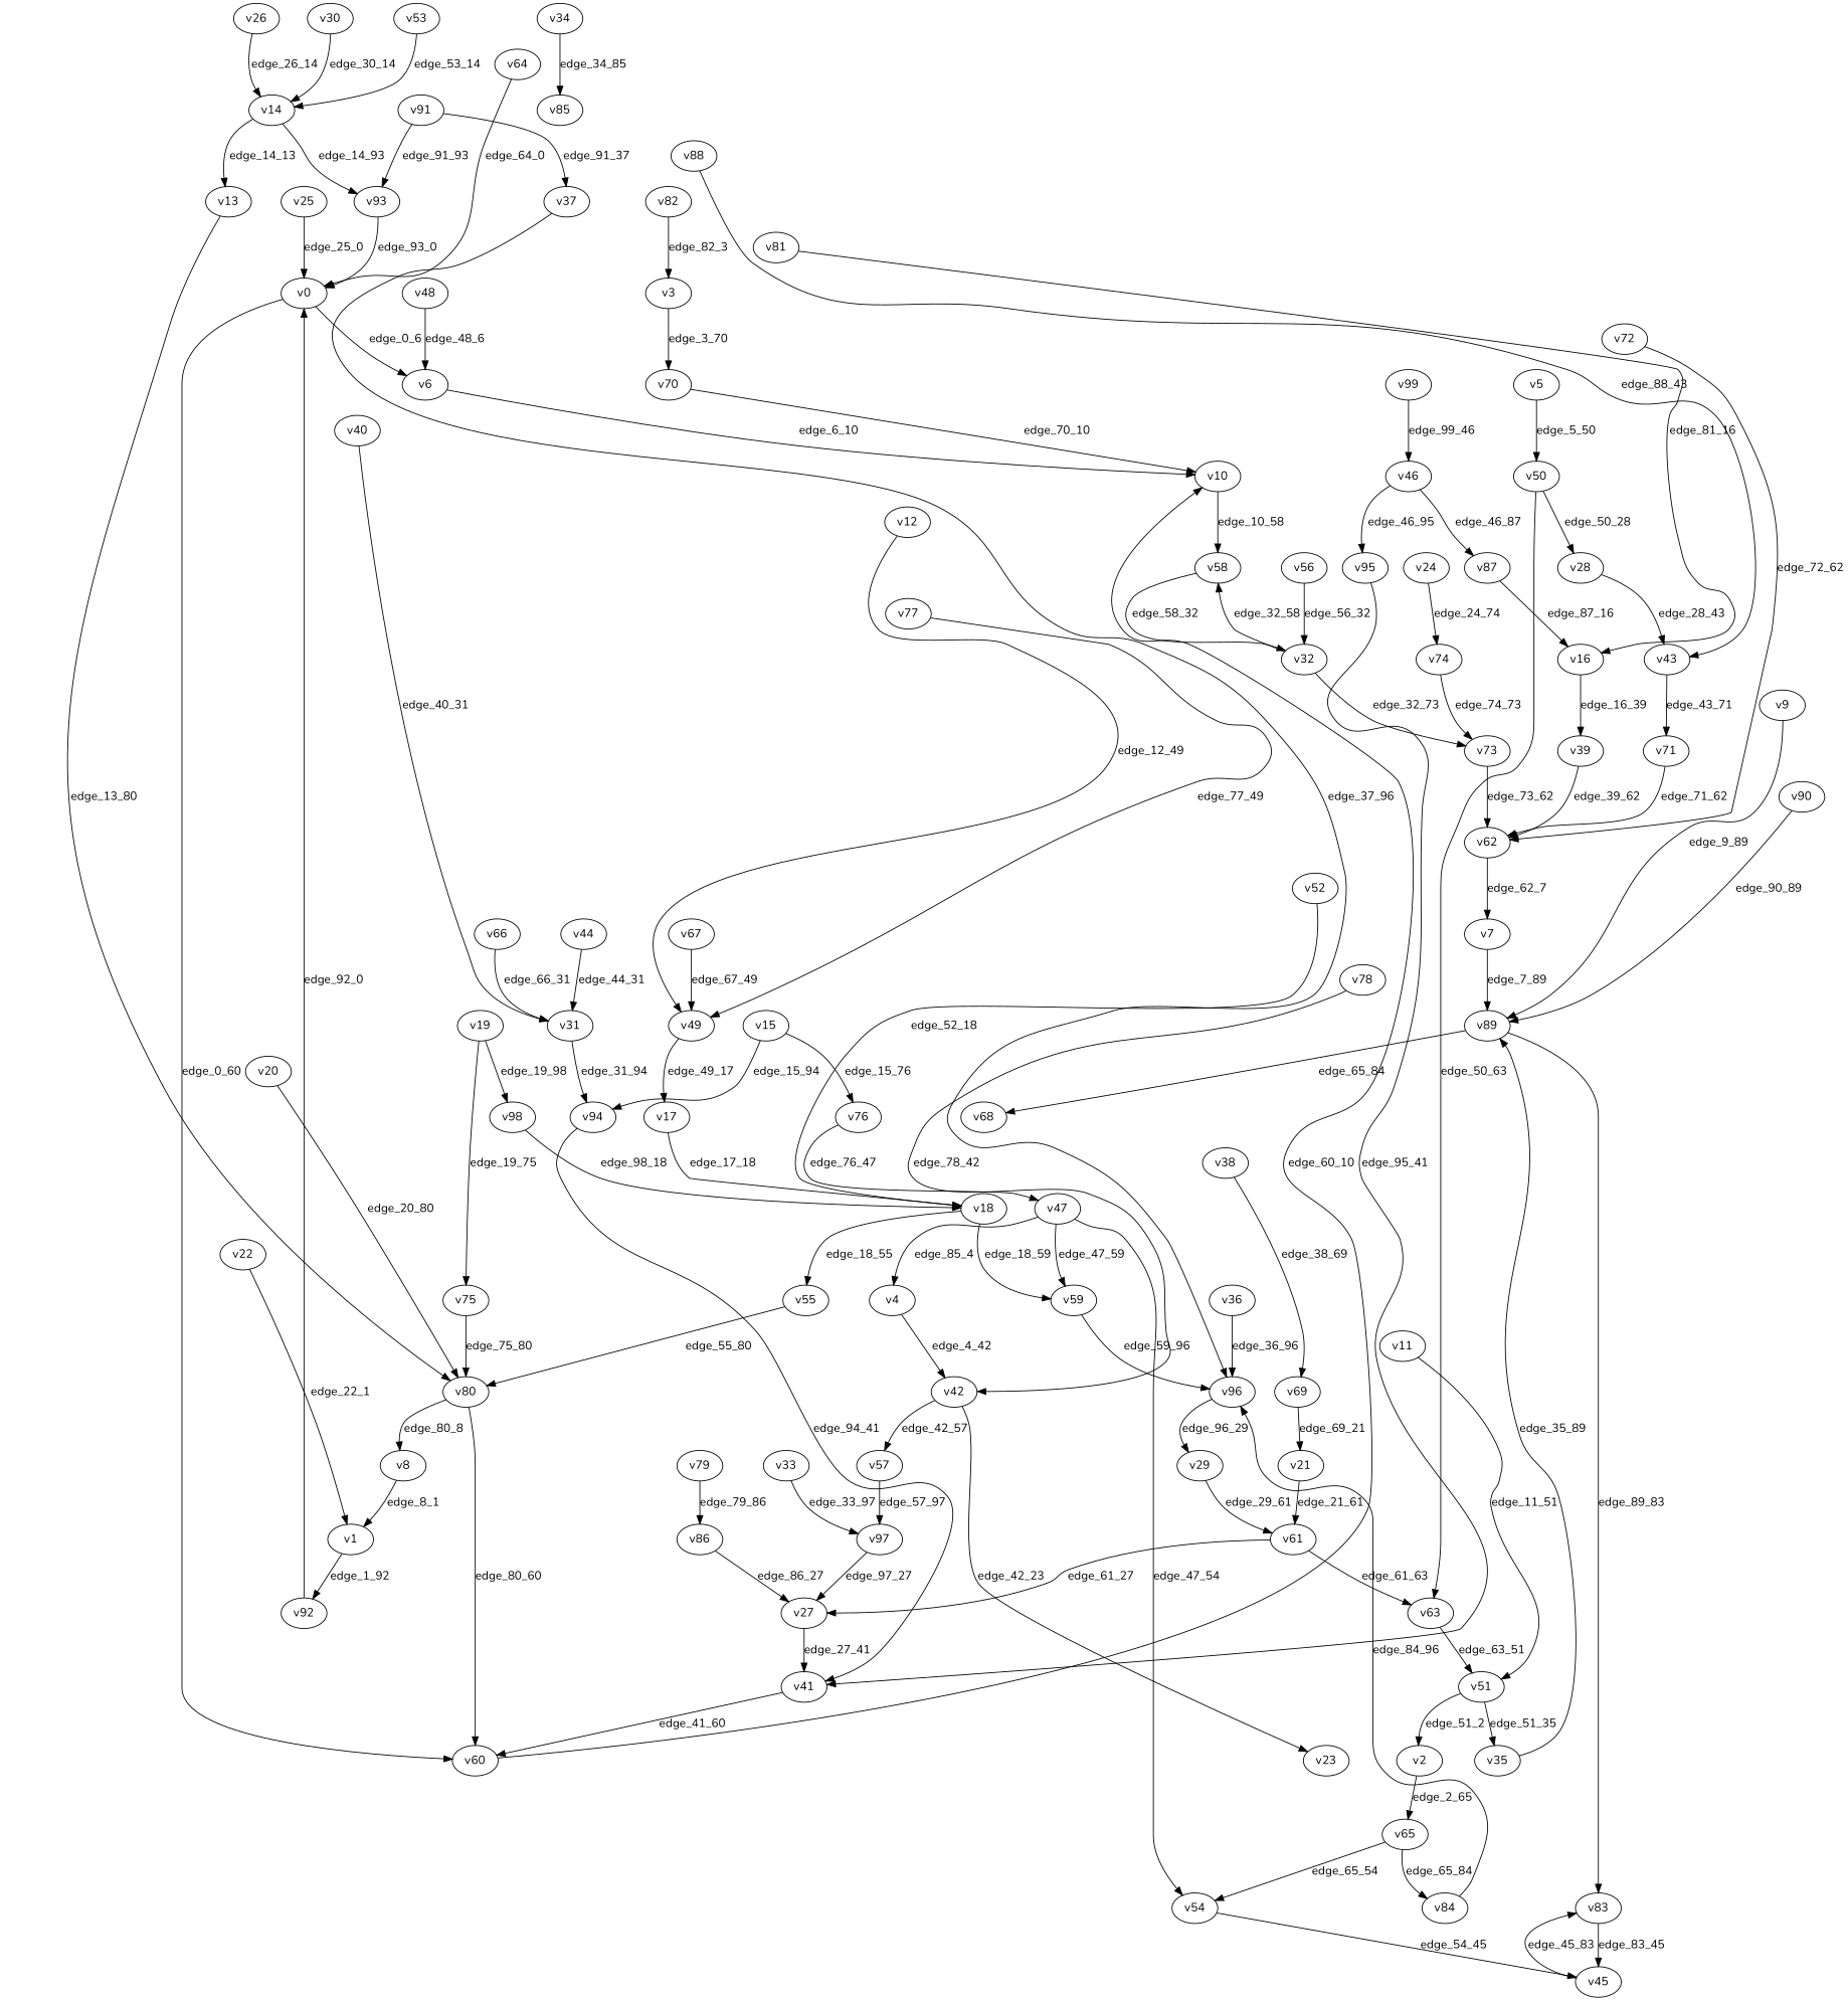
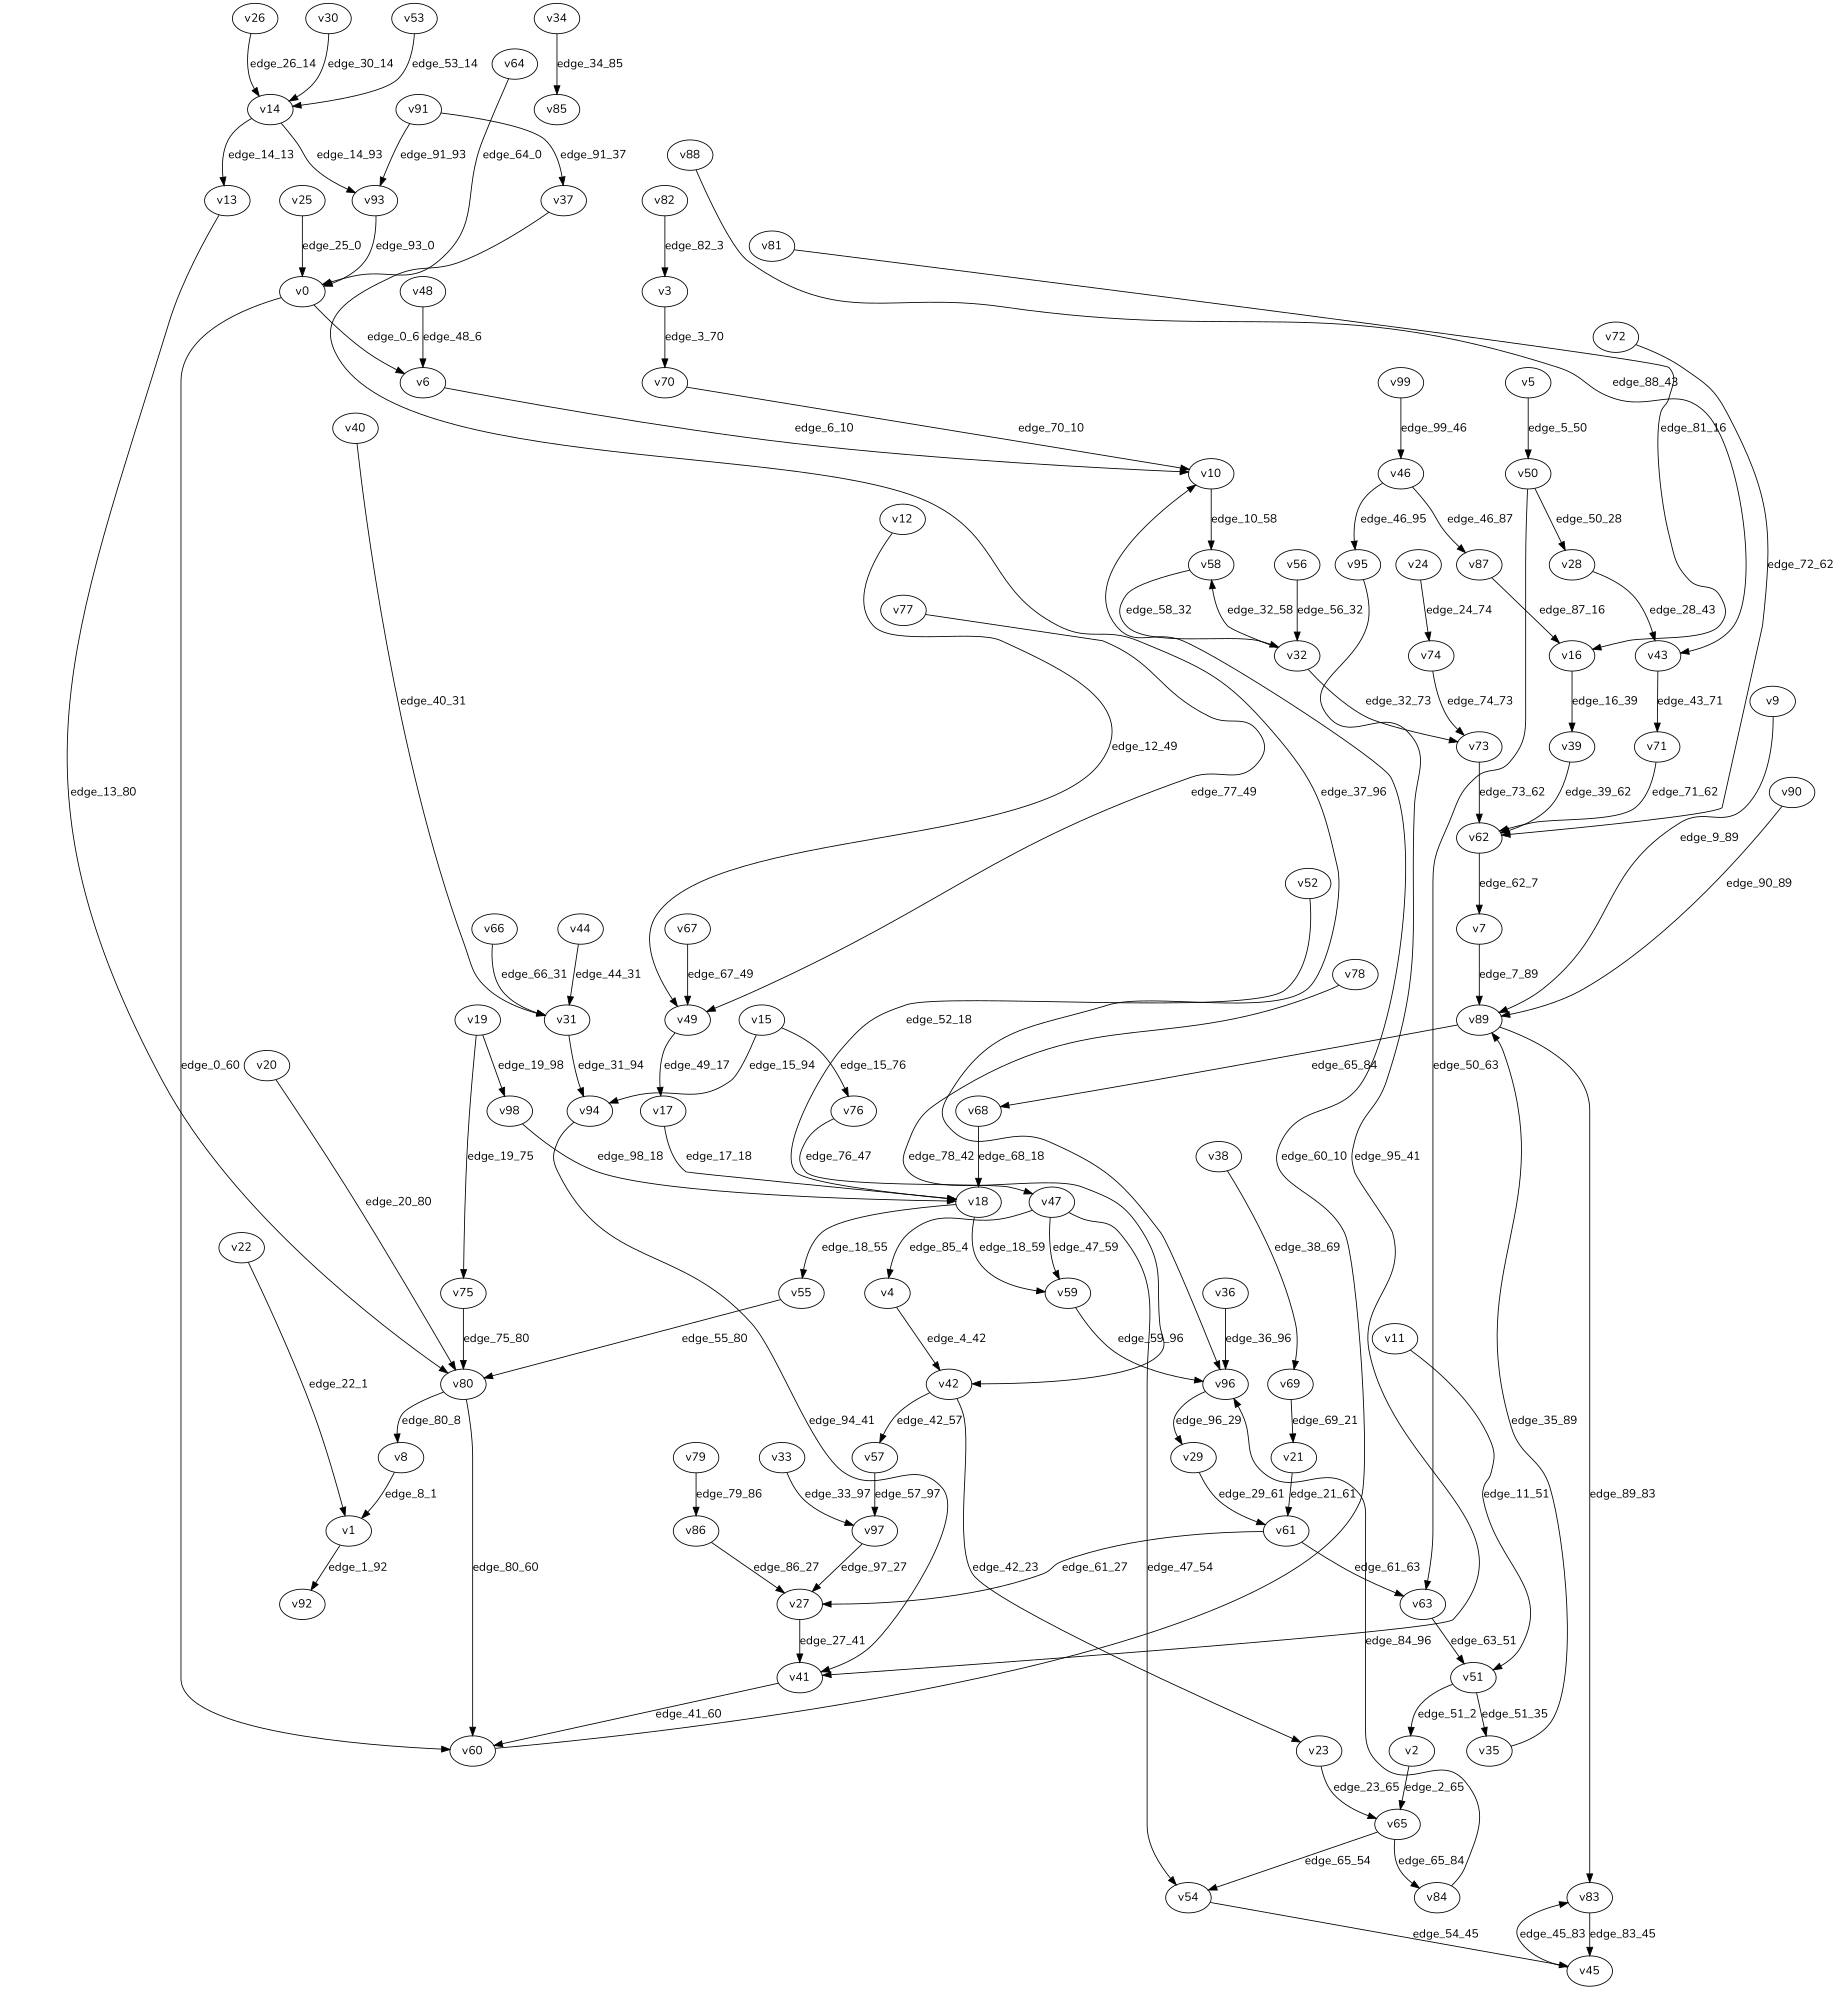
  digraph {
    fontname=Nunito
    node [fontname=Nunito player=1]
    edge [fontname=Nunito]
    v0 [player=-1]
    v6
    v60 [player=0]
    v10 [player=-1]
    v1 [player=-1]
    v92 [player=0]
    v65 [player=-1]
    v2
    v54 [player=0]
    v84 [player=0]
    v3 [player=-1]
    v70 [player=0]
    v4 [player=0]
    v42 [player=-1]
    v23
    v57
    v5 [player=0]
    v50 [player=-1]
    v28 [player=0]
    v63 [player=0]
    v58 [player=0]
    v7 [player=0]
    v89 [player=-1]
    v83
    v68
    v8
    v9
    v32 [player=-1]
    v11 [player=0]
    v51 [player=-1]
    v35 [player=0]
    v49 [player=-1]
    v12
    v17 [player=0]
    v13 [player=0]
    v80 [player=-1]
    v14 [player=-1]
    v93 [player=0]
    v15 [player=-1]
    v76 [player=0]
    v94 [player=0]
    v47 [player=-1]
    v41 [player=-1]
    v16 [player=-1]
    v39 [player=0]
    v62 [player=-1]
    v18 [player=-1]
    v55 [player=0]
    v59 [player=0]
    v96 [player=-1]
    v19 [player=-1]
    v75 [player=0]
    v98 [player=0]
    v20
    v61 [player=-1]
    v21
    v27
    v22
    v24 [player=0]
    v74 [player=-1]
    v73
    v25 [player=0]
    v26
    v43 [player=-1]
    v71
    v29 [player=0]
    v30
    v31 [player=-1]
    v97 [player=-1]
    v33
    v85 [player=-1]
    v34
    v36
    v37
    v69 [player=-1]
    v38
    v40
    v44 [player=0]
    v45 [player=-1]
    v46 [player=-1]
    v87
    v95 [player=0]
    v48 [player=-1]
    v52
    v53
    v56
    v64
    v66
    v67
    v72
    v77 [player=0]
    v78 [player=0]
    v86 [player=-1]
    v79
    v81 [player=0]
    v82
    v88 [player=0]
    v90 [player=0]
    v91 [player=-1]
    v99
    v0 -> v6 [label=edge_0_6 probability=0.434470]
    v0 -> v60 [label=edge_0_60 probability=0.565530]
    v6 -> v10 [discount=0.581487 label=edge_6_10 weight=-6.989970]
    v60 -> v10 [discount=0.531803 label=edge_60_10 weight=-6.510037]
    v10 -> v58 [label=edge_10_58 probability=1.000000]
    v1 -> v92 [label=edge_1_92 probability=1.000000]
-   v92 -> v0 [discount=0.227562 label=edge_92_0 weight=7.798270]
    v65 -> v54 [label=edge_65_54 probability=0.331883]
    v65 -> v84 [label=edge_65_84 probability=0.668117]
    v2 -> v65 [discount=0.547501 label=edge_2_65 weight=7.216525]
    v54 -> v45 [discount=0.109401 label=edge_54_45 weight=-2.351026]
    v84 -> v96 [discount=0.373720 label=edge_84_96 weight=1.413067]
    v3 -> v70 [label=edge_3_70 probability=1.000000]
    v70 -> v10 [discount=0.717067 label=edge_70_10 weight=-5.585093]
    v4 -> v42 [discount=0.103357 label=edge_4_42 weight=-9.240243]
    v42 -> v23 [label=edge_42_23 probability=0.455113]
    v42 -> v57 [label=edge_42_57 probability=0.544887]
+   v23 -> v65 [discount=0.723195 label=edge_23_65 weight=6.700272]
    v57 -> v97 [discount=0.366578 label=edge_57_97 weight=8.530689]
    v5 -> v50 [discount=0.425399 label=edge_5_50 weight=6.933764]
    v50 -> v28 [label=edge_50_28 probability=0.504332]
    v50 -> v63 [label=edge_50_63 probability=0.495668]
    v28 -> v43 [discount=0.128479 label=edge_28_43 weight=-1.011535]
    v63 -> v51 [discount=0.797248 label=edge_63_51 weight=-5.284563]
    v58 -> v32 [discount=0.601293 label=edge_58_32 weight=-1.868821]
    v7 -> v89 [discount=0.892580 label=edge_7_89 weight=5.999825]
    v89 -> v83 [label=edge_89_83 probability=0.581782]
    v89 -> v68 [label=edge_65_84 probability=0.418218]
    v83 -> v45 [discount=0.665869 label=edge_83_45 weight=5.753128]
+   v68 -> v18 [discount=0.341881 label=edge_68_18 weight=9.897277]
    v8 -> v1 [discount=0.739455 label=edge_8_1 weight=-7.108087]
    v9 -> v89 [discount=0.762139 label=edge_9_89 weight=-9.116692]
    v32 -> v58 [label=edge_32_58 probability=0.445178]
    v32 -> v73 [label=edge_32_73 probability=0.554822]
    v11 -> v51 [discount=0.698521 label=edge_11_51 weight=-2.807003]
    v51 -> v2 [label=edge_51_2 probability=0.669399]
    v51 -> v35 [label=edge_51_35 probability=0.330601]
    v35 -> v89 [discount=0.452412 label=edge_35_89 weight=-5.061680]
    v49 -> v17 [label=edge_49_17 probability=1.000000]
    v12 -> v49 [discount=0.851139 label=edge_12_49 weight=-3.424397]
    v17 -> v18 [discount=0.844710 label=edge_17_18 weight=-7.021390]
    v13 -> v80 [discount=0.274750 label=edge_13_80 weight=-0.101236]
    v80 -> v60 [label=edge_80_60 probability=0.374186]
    v80 -> v8 [label=edge_80_8 probability=0.625814]
    v14 -> v13 [label=edge_14_13 probability=0.373403]
    v14 -> v93 [label=edge_14_93 probability=0.626597]
    v93 -> v0 [discount=0.410930 label=edge_93_0 weight=-6.915527]
    v15 -> v76 [label=edge_15_76 probability=0.518788]
    v15 -> v94 [label=edge_15_94 probability=0.481212]
    v76 -> v47 [discount=0.810978 label=edge_76_47 weight=-4.424235]
    v94 -> v41 [discount=0.342749 label=edge_94_41 weight=0.366412]
    v47 -> v54 [label=edge_47_54 probability=0.340615]
    v47 -> v4 [label=edge_85_4 probability=1.000000]
    v47 -> v59 [label=edge_47_59 probability=0.659385]
    v41 -> v60 [label=edge_41_60 probability=1.000000]
    v16 -> v39 [label=edge_16_39 probability=1.000000]
    v39 -> v62 [discount=0.330926 label=edge_39_62 weight=2.879095]
    v62 -> v7 [label=edge_62_7 probability=1.000000]
    v18 -> v55 [label=edge_18_55 probability=0.437084]
    v18 -> v59 [label=edge_18_59 probability=0.562916]
    v55 -> v80 [discount=0.336143 label=edge_55_80 weight=-4.199755]
    v59 -> v96 [discount=0.829667 label=edge_59_96 weight=8.804822]
    v96 -> v29 [label=edge_96_29 probability=1.000000]
    v19 -> v75 [label=edge_19_75 probability=0.462409]
    v19 -> v98 [label=edge_19_98 probability=0.537591]
    v75 -> v80 [discount=0.827350 label=edge_75_80 weight=4.600090]
    v98 -> v18 [discount=0.621791 label=edge_98_18 weight=-5.195426]
    v20 -> v80 [discount=0.111637 label=edge_20_80 weight=-9.241014]
    v61 -> v63 [label=edge_61_63 probability=0.660534]
    v61 -> v27 [label=edge_61_27 probability=0.339466]
    v21 -> v61 [discount=0.635724 label=edge_21_61 weight=7.959579]
    v27 -> v41 [discount=0.564618 label=edge_27_41 weight=7.074602]
    v22 -> v1 [discount=0.351645 label=edge_22_1 weight=-4.146999]
    v24 -> v74 [discount=0.899551 label=edge_24_74 weight=1.356378]
    v74 -> v73 [label=edge_74_73 probability=1.000000]
    v73 -> v62 [discount=0.375125 label=edge_73_62 weight=8.846441]
    v25 -> v0 [discount=0.706551 label=edge_25_0 weight=2.329505]
    v26 -> v14 [discount=0.332050 label=edge_26_14 weight=-7.635786]
    v43 -> v71 [label=edge_43_71 probability=1.000000]
    v71 -> v62 [discount=0.698438 label=edge_71_62 weight=1.836538]
    v29 -> v61 [discount=0.321899 label=edge_29_61 weight=-4.600939]
    v30 -> v14 [discount=0.624046 label=edge_30_14 weight=-2.187934]
    v31 -> v94 [label=edge_31_94 probability=1.000000]
    v97 -> v27 [label=edge_97_27 probability=1.000000]
    v33 -> v97 [discount=0.385646 label=edge_33_97 weight=4.166673]
    v34 -> v85 [discount=0.193760 label=edge_34_85 weight=2.625248]
    v36 -> v96 [discount=0.153147 label=edge_36_96 weight=9.478748]
    v37 -> v96 [discount=0.813277 label=edge_37_96 weight=-0.744041]
    v69 -> v21 [label=edge_69_21 probability=1.000000]
    v38 -> v69 [discount=0.183191 label=edge_38_69 weight=-8.573554]
    v40 -> v31 [discount=0.255465 label=edge_40_31 weight=-4.811834]
    v44 -> v31 [discount=0.823600 label=edge_44_31 weight=7.946283]
    v45 -> v83 [label=edge_45_83 probability=1.000000]
    v46 -> v87 [label=edge_46_87 probability=0.457541]
    v46 -> v95 [label=edge_46_95 probability=0.542459]
    v87 -> v16 [discount=0.487047 label=edge_87_16 weight=1.024260]
    v95 -> v41 [discount=0.100280 label=edge_95_41 weight=-5.497926]
    v48 -> v6 [label=edge_48_6 probability=1.000000]
    v52 -> v18 [discount=0.483718 label=edge_52_18 weight=-7.422506]
    v53 -> v14 [discount=0.750030 label=edge_53_14 weight=-0.265833]
    v56 -> v32 [discount=0.187915 label=edge_56_32 weight=9.735751]
    v64 -> v0 [discount=0.514028 label=edge_64_0 weight=-0.858089]
    v66 -> v31 [discount=0.117987 label=edge_66_31 weight=8.141028]
    v67 -> v49 [discount=0.596336 label=edge_67_49 weight=4.719244]
    v72 -> v62 [discount=0.234440 label=edge_72_62 weight=-1.133234]
    v77 -> v49 [discount=0.502721 label=edge_77_49 weight=-8.866397]
    v78 -> v42 [discount=0.156837 label=edge_78_42 weight=0.842063]
    v86 -> v27 [label=edge_86_27 probability=1.000000]
    v79 -> v86 [discount=0.235260 label=edge_79_86 weight=5.293255]
    v81 -> v16 [discount=0.798641 label=edge_81_16 weight=-8.013397]
    v82 -> v3 [discount=0.197243 label=edge_82_3 weight=2.160867]
    v88 -> v43 [discount=0.788885 label=edge_88_43 weight=-1.239416]
    v90 -> v89 [discount=0.192391 label=edge_90_89 weight=-2.194860]
    v91 -> v93 [label=edge_91_93 probability=0.602870]
    v91 -> v37 [label=edge_91_37 probability=0.397130]
    v99 -> v46 [discount=0.640652 label=edge_99_46 weight=4.806699]
  }
